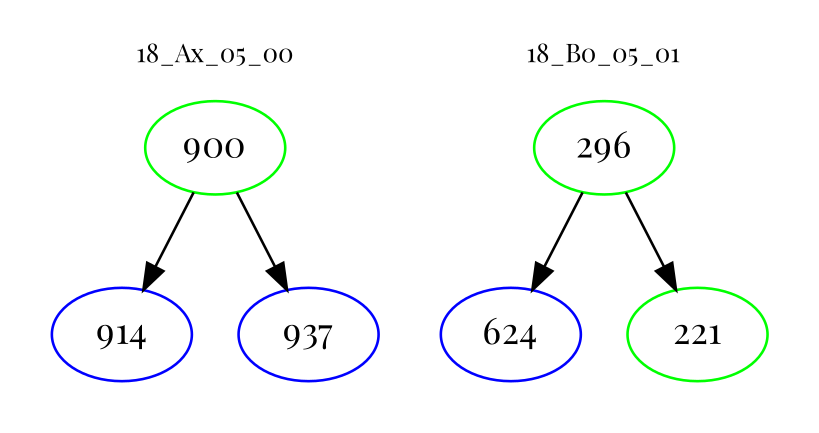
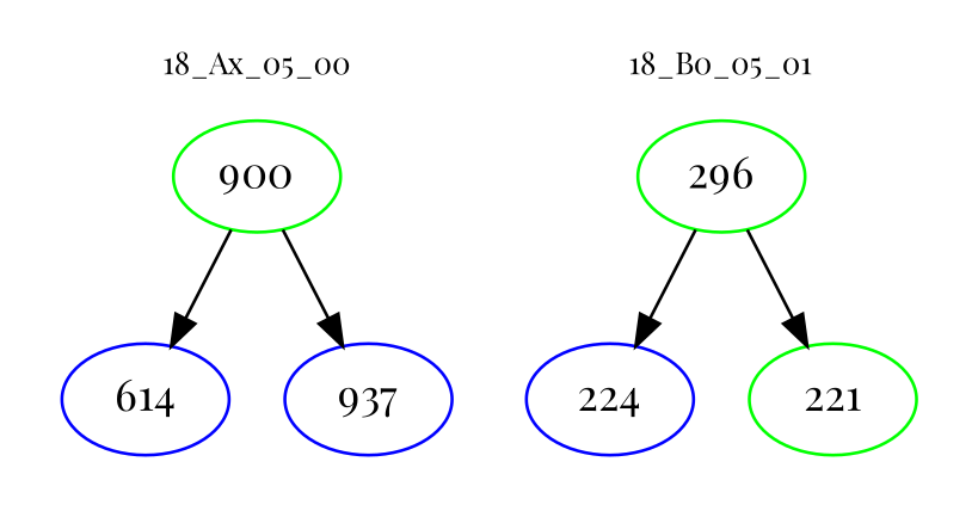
  digraph {
    fontname="Playfair Display"
    node [color=green fontname="Playfair Display"]
    edge [color=black fontname="Playfair Display"]
    n1 [label=900]
-   n2 [color=blue label=914]
+   n2 [color=blue label=614]
    n3 [color=blue label=937]
    n4 [label=296]
-   n5 [color=blue label=624]
+   n5 [color=blue label=224]
    n6 [label=221]
    subgraph cluster_1 {
      color=white
      fontsize=10
      label="18_Ax_05_00"
      n1
      n2
      n3
    }
    subgraph cluster_2 {
      color=white
      fontsize=10
      label="18_B0_05_01"
      n4
      n5
      n6
    }
    n1 -> n2
    n1 -> n3
    n4 -> n5
    n4 -> n6
  }
